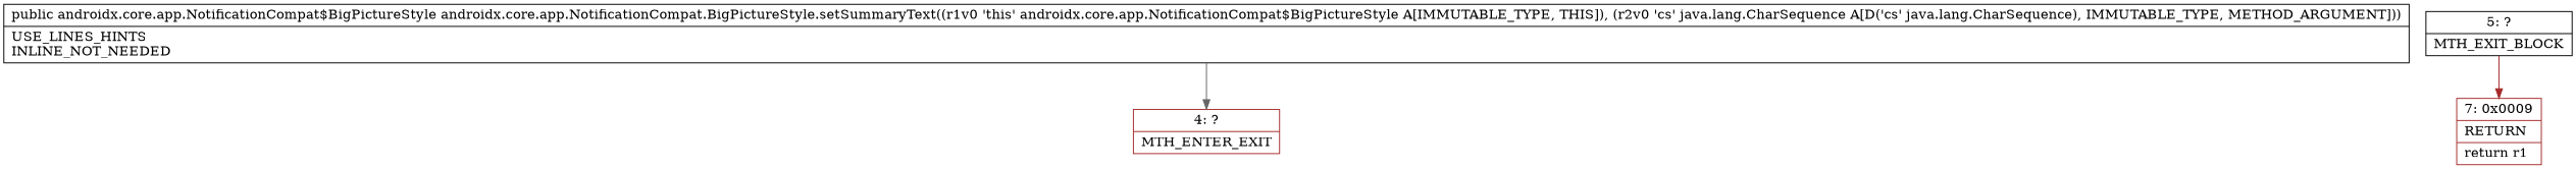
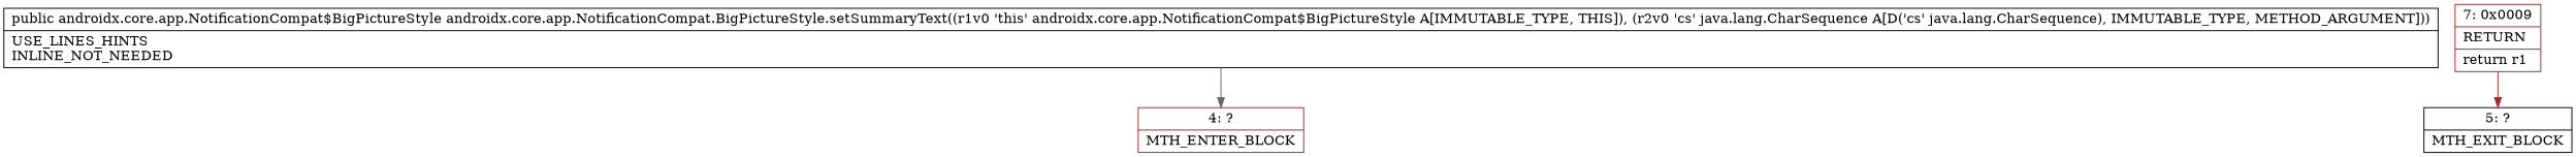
  digraph {
    node [color=brown shape=record]
    edge [style=solid]
-   n1 [label="{4\:\ ?|MTH_ENTER_EXIT\l}"]
+   n1 [label="{4\:\ ?|MTH_ENTER_BLOCK\l}"]
    n2 [label="{7\:\ 0x0009|RETURN\l|return r1\l}"]
    n3 [color=black label="{5\:\ ?|MTH_EXIT_BLOCK\l}"]
    n4 [color=black label="{public androidx.core.app.NotificationCompat$BigPictureStyle androidx.core.app.NotificationCompat.BigPictureStyle.setSummaryText((r1v0 'this' androidx.core.app.NotificationCompat$BigPictureStyle A[IMMUTABLE_TYPE, THIS]), (r2v0 'cs' java.lang.CharSequence A[D('cs' java.lang.CharSequence), IMMUTABLE_TYPE, METHOD_ARGUMENT]))  | USE_LINES_HINTS\lINLINE_NOT_NEEDED\l}"]
-   n3 -> n2 [color=brown]
+   n2 -> n3 [color=brown]
    n4 -> n1 [color=gray40]
  }
